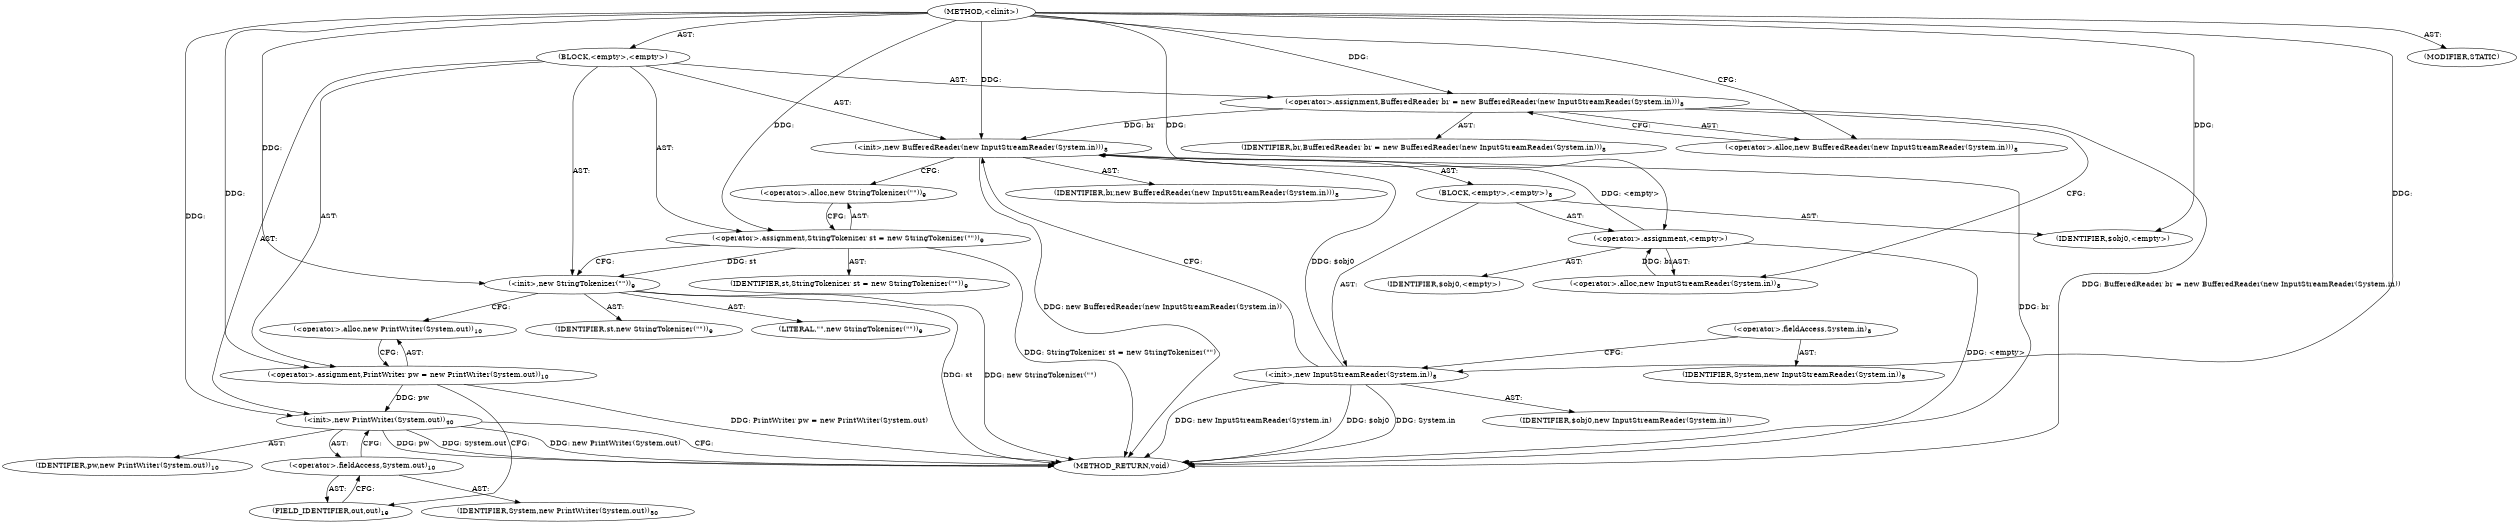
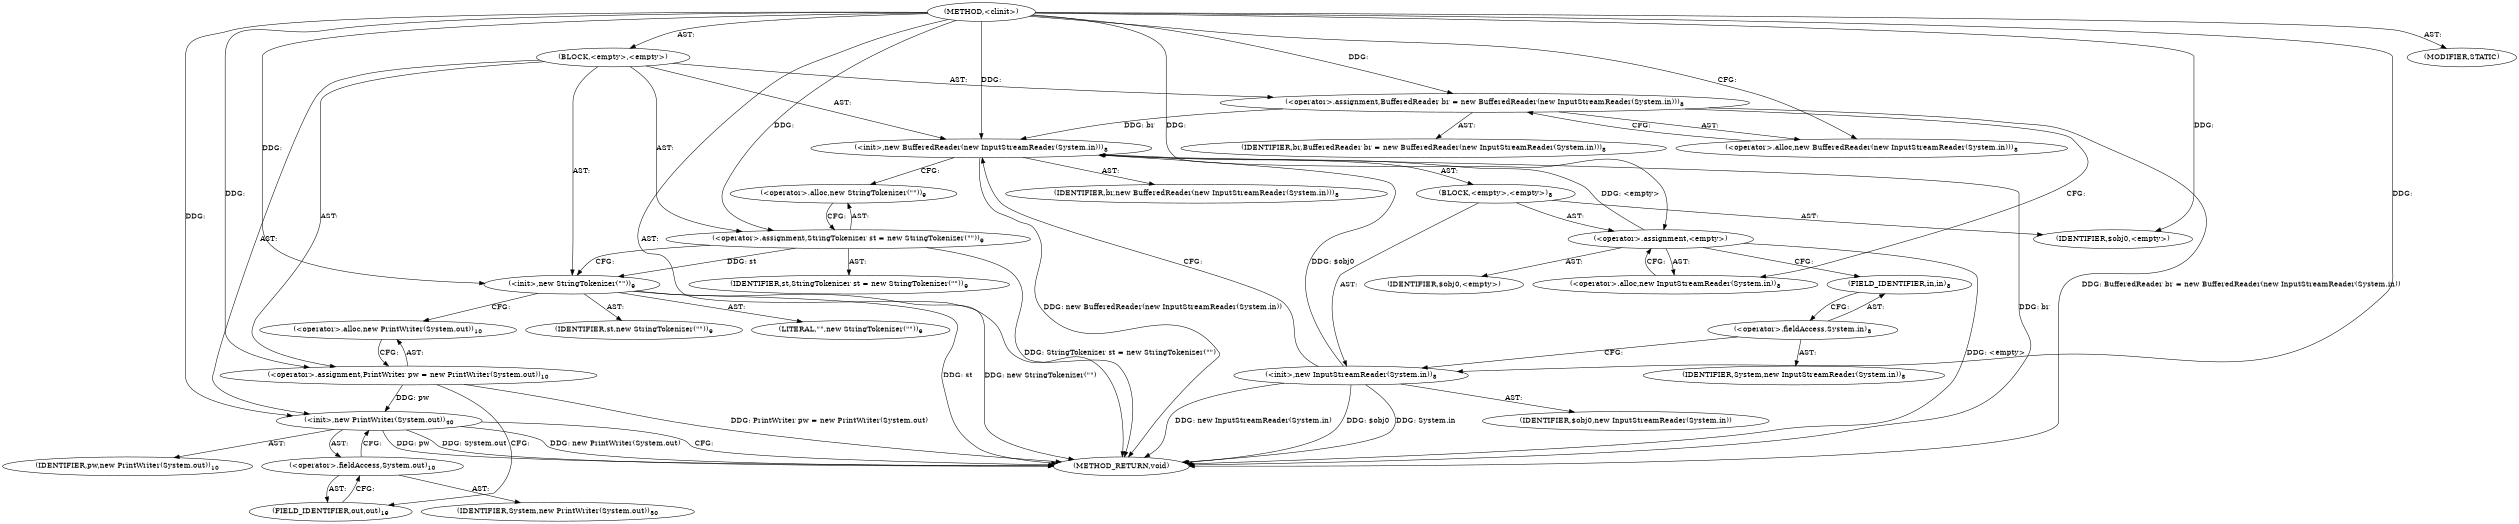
  digraph {
    n1 [label=<(METHOD,&lt;clinit&gt;)>]
    n2 [label=<(BLOCK,&lt;empty&gt;,&lt;empty&gt;)>]
    n3 [label=<(&lt;operator&gt;.assignment,BufferedReader br = new BufferedReader(new InputStreamReader(System.in)))<SUB>8</SUB>>]
    n4 [label=<(&lt;operator&gt;.alloc,new BufferedReader(new InputStreamReader(System.in)))<SUB>8</SUB>>]
    n5 [label=<(&lt;init&gt;,new BufferedReader(new InputStreamReader(System.in)))<SUB>8</SUB>>]
    n6 [label=<(&lt;operator&gt;.assignment,&lt;empty&gt;)>]
    n7 [label=<(&lt;init&gt;,new InputStreamReader(System.in))<SUB>8</SUB>>]
    n8 [label=<(IDENTIFIER,$obj0,&lt;empty&gt;)>]
    n9 [label=<(&lt;operator&gt;.assignment,StringTokenizer st = new StringTokenizer(&quot;&quot;))<SUB>9</SUB>>]
    n10 [label=<(&lt;init&gt;,new StringTokenizer(&quot;&quot;))<SUB>9</SUB>>]
    n11 [label=<(&lt;operator&gt;.assignment,PrintWriter pw = new PrintWriter(System.out))<SUB>10</SUB>>]
    n12 [label=<(&lt;init&gt;,new PrintWriter(System.out))<SUB>40</SUB>>]
    n13 [label=<(MODIFIER,STATIC)>]
    n14 [label=<(METHOD_RETURN,void)>]
    n15 [label=<(IDENTIFIER,br,BufferedReader br = new BufferedReader(new InputStreamReader(System.in)))<SUB>8</SUB>>]
    n16 [label=<(&lt;operator&gt;.alloc,new InputStreamReader(System.in))<SUB>8</SUB>>]
    n17 [label=<(IDENTIFIER,br,new BufferedReader(new InputStreamReader(System.in)))<SUB>8</SUB>>]
    n18 [label=<(BLOCK,&lt;empty&gt;,&lt;empty&gt;)<SUB>8</SUB>>]
    n19 [label=<(&lt;operator&gt;.alloc,new StringTokenizer(&quot;&quot;))<SUB>9</SUB>>]
    n20 [label=<(IDENTIFIER,$obj0,&lt;empty&gt;)>]
+   n21 [label=<(FIELD_IDENTIFIER,in,in)<SUB>8</SUB>>]
    n22 [label=<(IDENTIFIER,$obj0,new InputStreamReader(System.in))>]
    n23 [label=<(IDENTIFIER,st,StringTokenizer st = new StringTokenizer(&quot;&quot;))<SUB>9</SUB>>]
    n24 [label=<(IDENTIFIER,st,new StringTokenizer(&quot;&quot;))<SUB>9</SUB>>]
    n25 [label=<(LITERAL,&quot;&quot;,new StringTokenizer(&quot;&quot;))<SUB>9</SUB>>]
    n26 [label=<(&lt;operator&gt;.alloc,new PrintWriter(System.out))<SUB>10</SUB>>]
    n27 [label=<(FIELD_IDENTIFIER,out,out)<SUB>19</SUB>>]
    n28 [label=<(IDENTIFIER,pw,new PrintWriter(System.out))<SUB>10</SUB>>]
    n29 [label=<(&lt;operator&gt;.fieldAccess,System.out)<SUB>10</SUB>>]
    n30 [label=<(&lt;operator&gt;.fieldAccess,System.in)<SUB>8</SUB>>]
    n31 [label=<(IDENTIFIER,System,new InputStreamReader(System.in))<SUB>8</SUB>>]
    n32 [label=<(IDENTIFIER,System,new PrintWriter(System.out))<SUB>50</SUB>>]
    n1 -> n2 [label="AST: "]
    n1 -> n3 [label="DDG: "]
    n1 -> n4 [label="CFG: "]
    n1 -> n5 [label="DDG: "]
    n1 -> n6 [label="DDG: "]
    n1 -> n7 [label="DDG: "]
    n1 -> n8 [label="DDG: "]
    n1 -> n9 [label="DDG: "]
    n1 -> n10 [label="DDG: "]
    n1 -> n11 [label="DDG: "]
    n1 -> n12 [label="DDG: "]
    n1 -> n13 [label="AST: "]
+   n1 -> n14 [label="AST: "]
    n2 -> n3 [label="AST: "]
    n2 -> n5 [label="AST: "]
    n2 -> n9 [label="AST: "]
    n2 -> n10 [label="AST: "]
    n2 -> n11 [label="AST: "]
    n2 -> n12 [label="AST: "]
    n3 -> n4 [label="AST: "]
    n3 -> n5 [label="DDG: br"]
    n3 -> n14 [label="DDG: BufferedReader br = new BufferedReader(new InputStreamReader(System.in))"]
    n3 -> n15 [label="AST: "]
    n3 -> n16 [label="CFG: "]
    n4 -> n3 [label="CFG: "]
    n5 -> n14 [label="DDG: br"]
    n5 -> n14 [label="DDG: new BufferedReader(new InputStreamReader(System.in))"]
    n5 -> n17 [label="AST: "]
    n5 -> n18 [label="AST: "]
    n5 -> n19 [label="CFG: "]
    n6 -> n5 [label="DDG: &lt;empty&gt;"]
    n6 -> n14 [label="DDG: &lt;empty&gt;"]
    n6 -> n16 [label="AST: "]
    n6 -> n20 [label="AST: "]
+   n6 -> n21 [label="CFG: "]
    n7 -> n5 [label="CFG: "]
    n7 -> n5 [label="DDG: $obj0"]
    n7 -> n14 [label="DDG: $obj0"]
    n7 -> n14 [label="DDG: System.in"]
    n7 -> n14 [label="DDG: new InputStreamReader(System.in)"]
    n7 -> n22 [label="AST: "]
    n9 -> n10 [label="CFG: "]
    n9 -> n10 [label="DDG: st"]
    n9 -> n14 [label="DDG: StringTokenizer st = new StringTokenizer(&quot;&quot;)"]
    n9 -> n19 [label="AST: "]
    n9 -> n23 [label="AST: "]
    n10 -> n14 [label="DDG: st"]
    n10 -> n14 [label="DDG: new StringTokenizer(&quot;&quot;)"]
    n10 -> n24 [label="AST: "]
    n10 -> n25 [label="AST: "]
    n10 -> n26 [label="CFG: "]
    n11 -> n12 [label="DDG: pw"]
    n11 -> n14 [label="DDG: PrintWriter pw = new PrintWriter(System.out)"]
    n11 -> n26 [label="AST: "]
    n11 -> n27 [label="CFG: "]
    n12 -> n14 [label="CFG: "]
    n12 -> n14 [label="DDG: pw"]
    n12 -> n14 [label="DDG: System.out"]
    n12 -> n14 [label="DDG: new PrintWriter(System.out)"]
    n12 -> n28 [label="AST: "]
    n12 -> n29 [label="AST: "]
-   n16 -> n6 [label="DDG: br"]
+   n16 -> n6 [label="CFG: "]
    n18 -> n6 [label="AST: "]
    n18 -> n7 [label="AST: "]
    n18 -> n8 [label="AST: "]
    n19 -> n9 [label="CFG: "]
+   n21 -> n30 [label="CFG: "]
    n26 -> n11 [label="CFG: "]
    n27 -> n29 [label="CFG: "]
    n29 -> n12 [label="CFG: "]
    n29 -> n27 [label="AST: "]
    n29 -> n32 [label="AST: "]
    n30 -> n7 [label="CFG: "]
+   n30 -> n21 [label="AST: "]
    n30 -> n31 [label="AST: "]
  }
